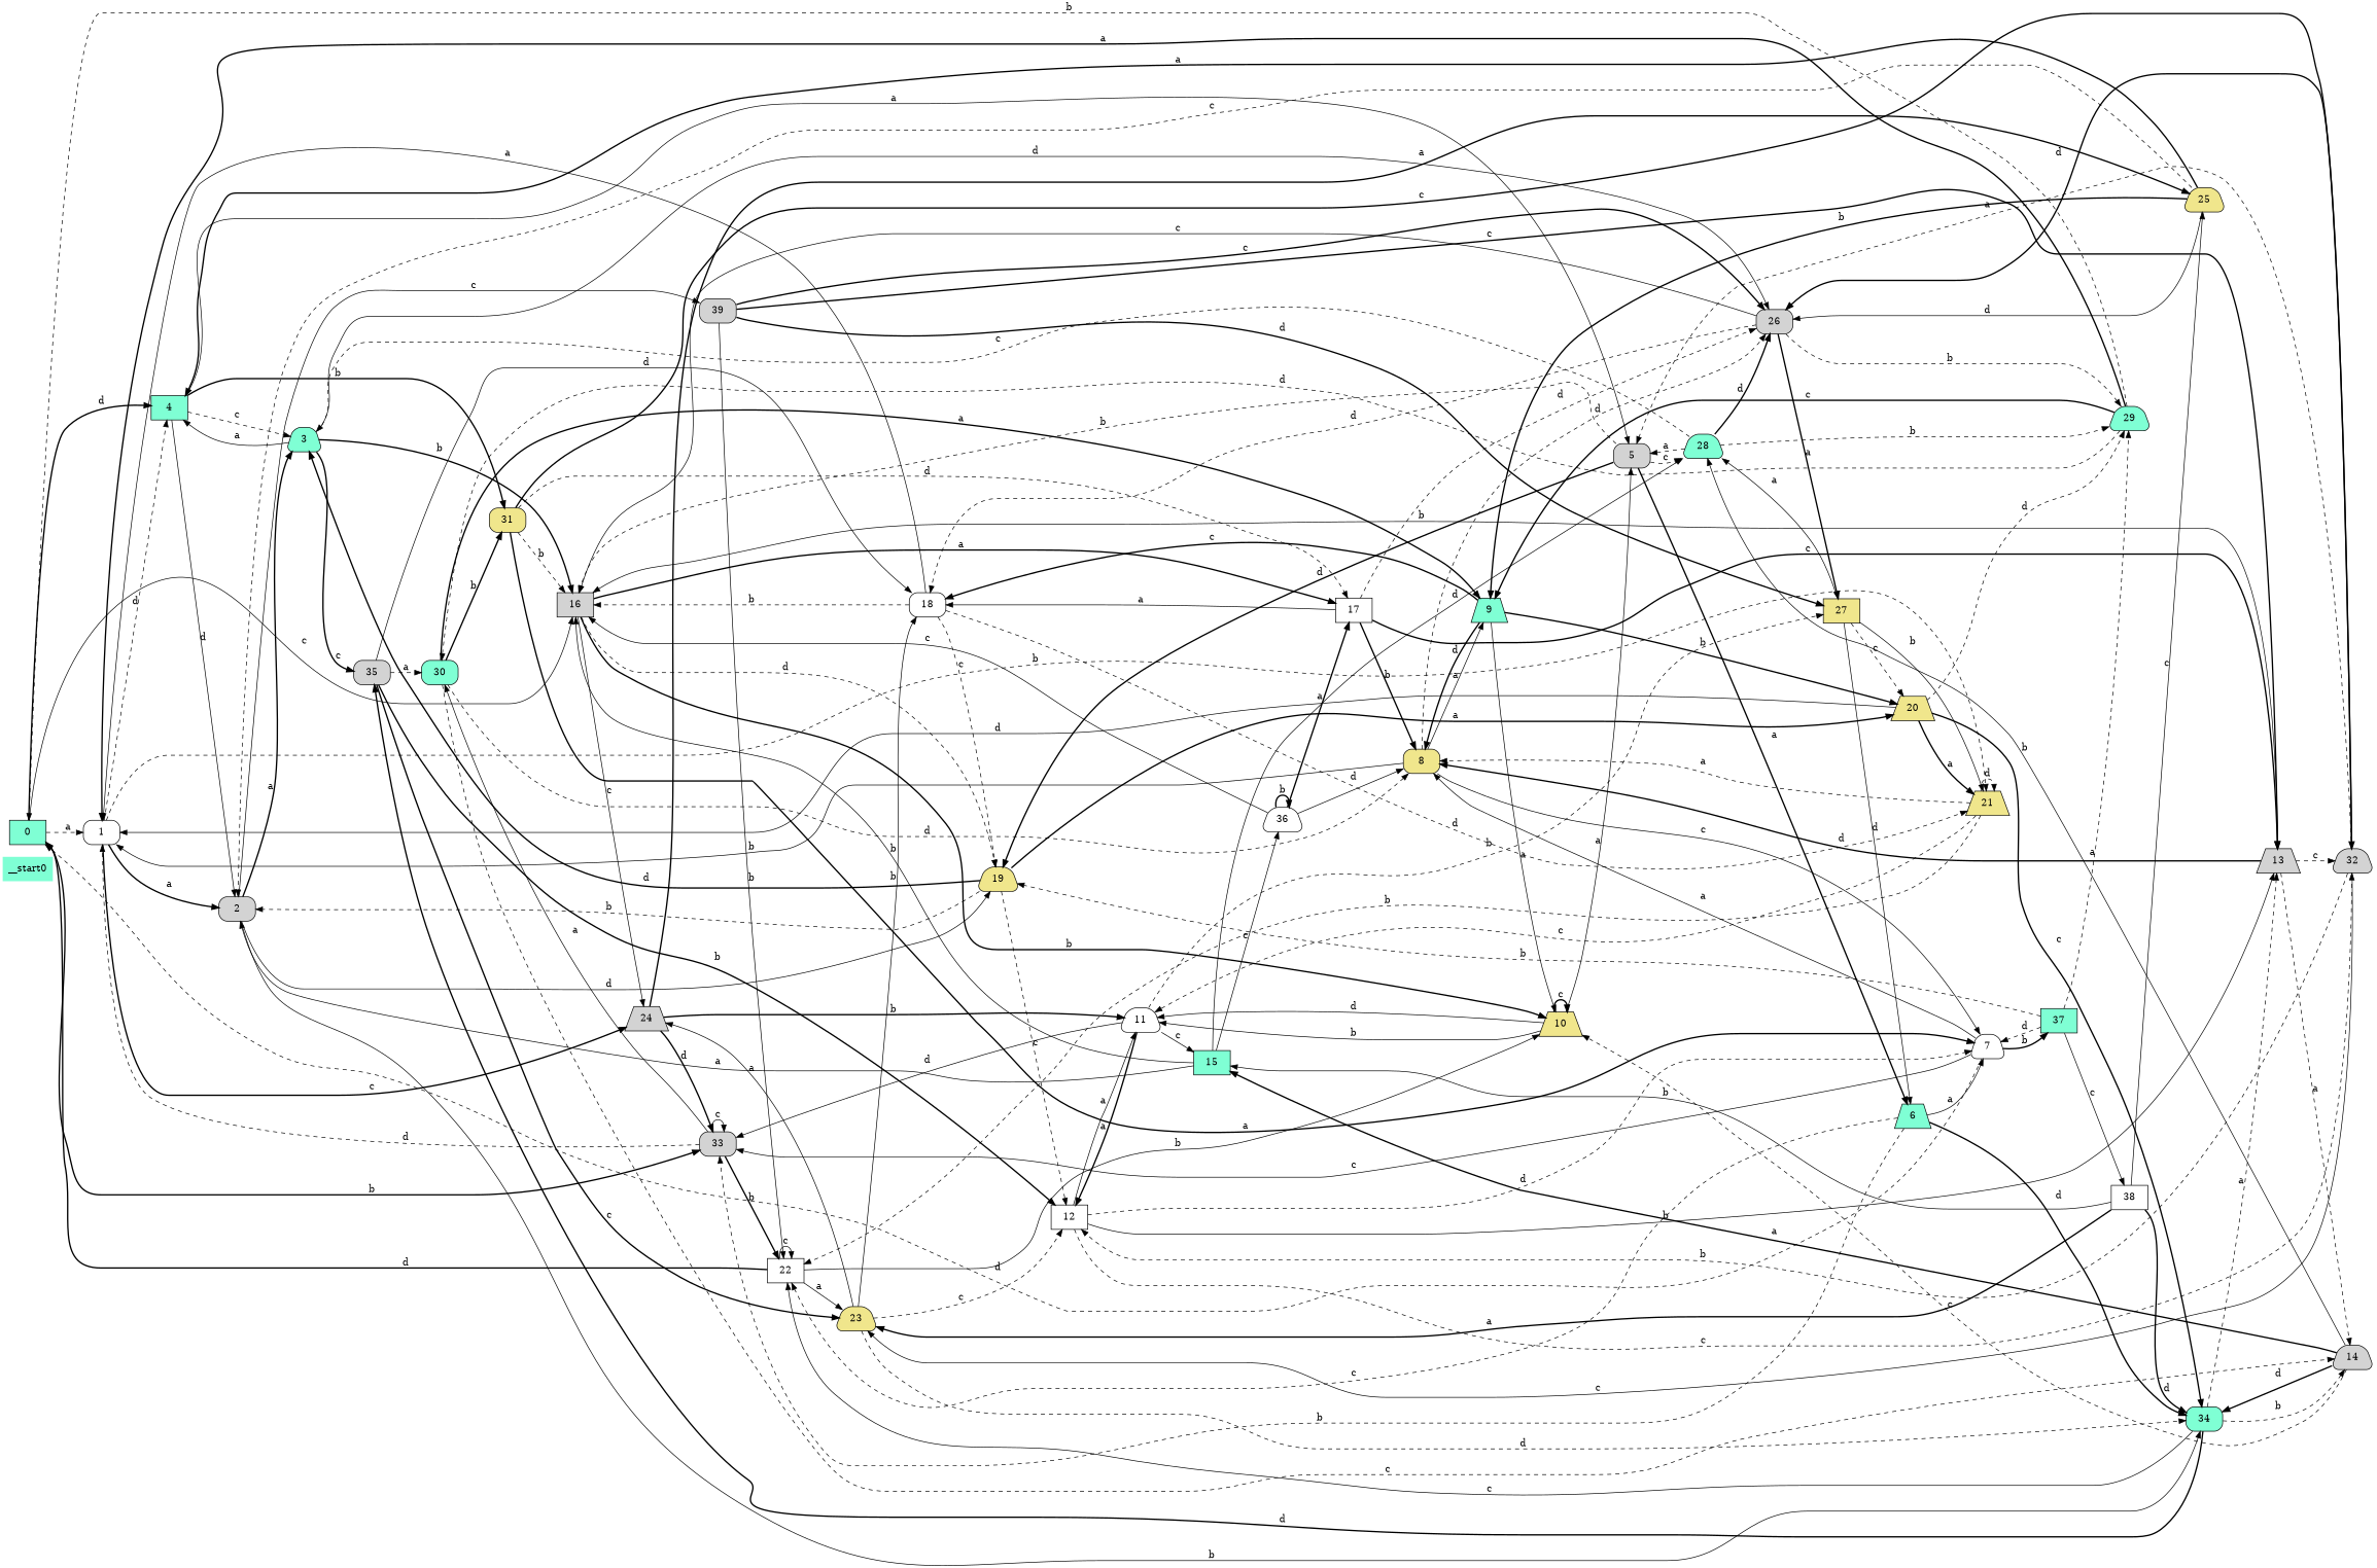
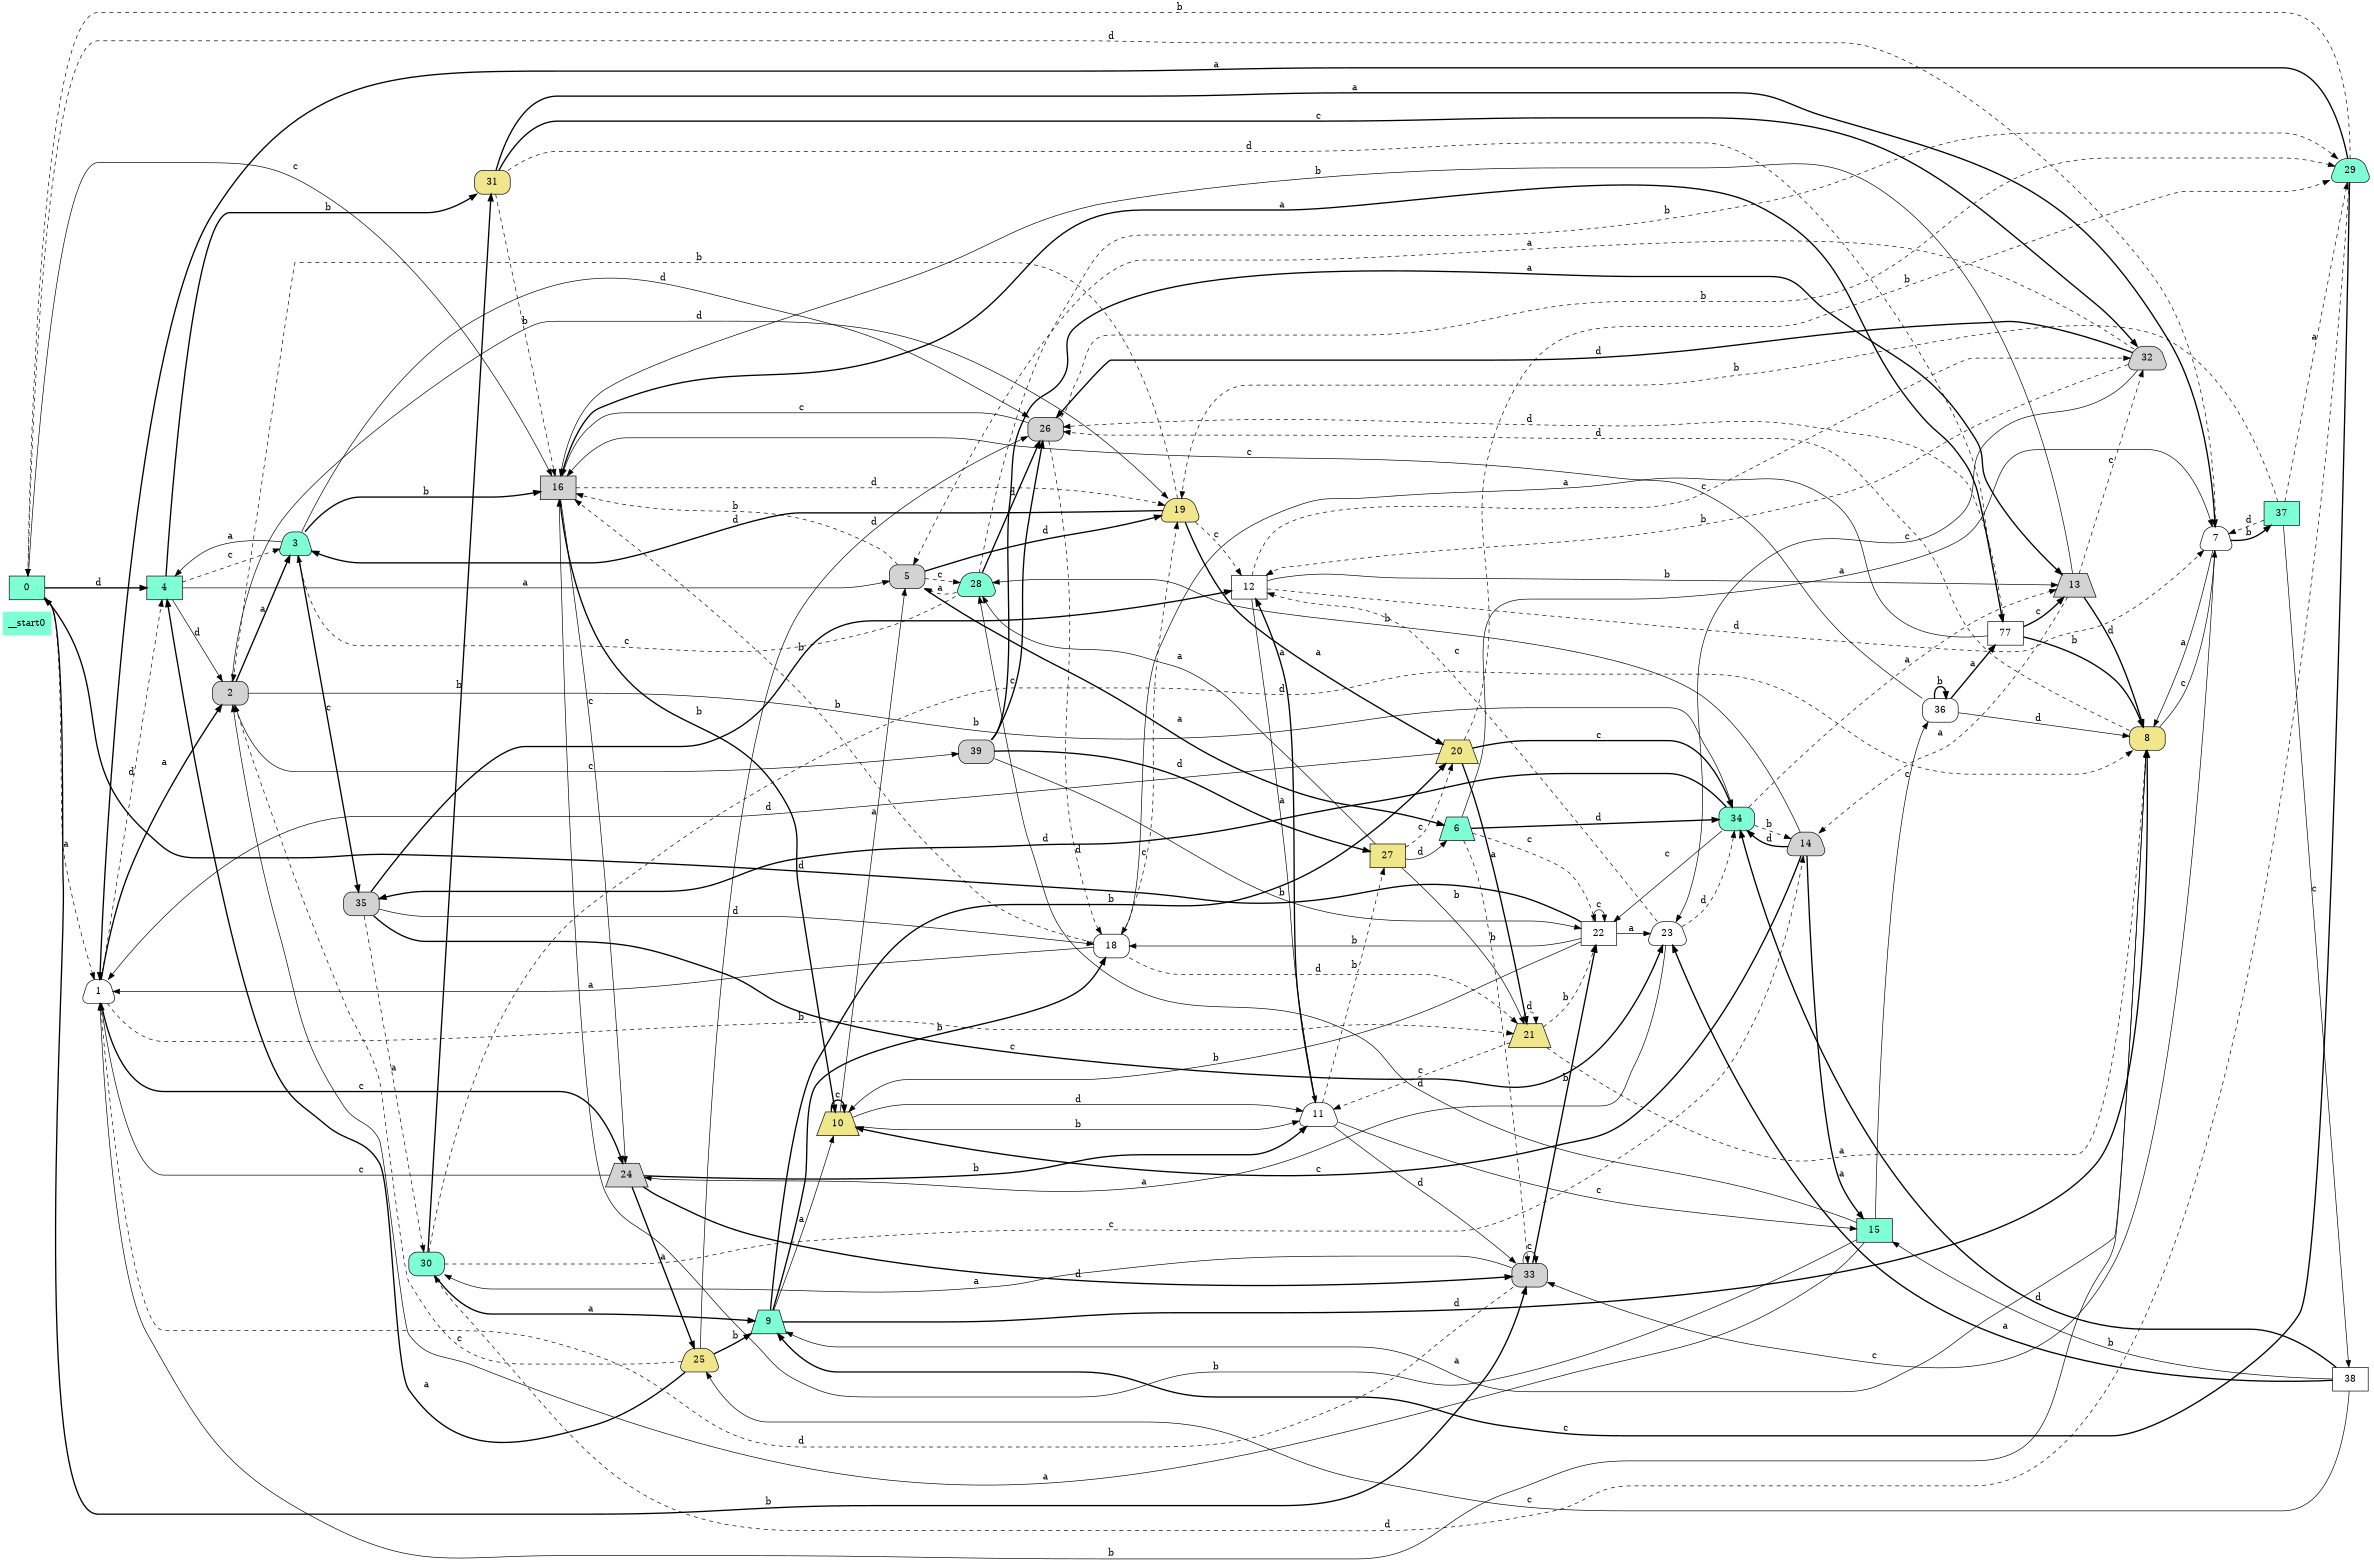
  digraph {
    rankdir=LR
    node [fillcolor=aquamarine shape=box style="rounded,filled" color=black]
    edge [style=bold]
    __start0 [shape=none style=filled color=""]
    n2 [label=0 style=filled]
-   n3 [fillcolor=white label=1]
+   n3 [fillcolor=white label=1 shape=trapezium]
    n4 [label=4 style=filled]
    n5 [fillcolor=lightgrey label=16 style=filled]
    n6 [fillcolor=lightgrey label=33]
    n7 [fillcolor=lightgrey label=2]
    n8 [fillcolor=khaki label=21 shape=trapezium style=filled]
    n9 [fillcolor=lightgrey label=24 shape=trapezium style=filled]
    n10 [label=3 shape=trapezium]
    n11 [fillcolor=lightgrey label=5]
    n12 [fillcolor=khaki label=31]
    n13 [fillcolor=khaki label=19 shape=trapezium]
    n14 [fillcolor=khaki label=10 shape=trapezium style=filled]
-   n15 [fillcolor=white label=17 style=filled]
+   n15 [fillcolor=white label=77 style=filled]
    n16 [fillcolor=white label=22 style=filled]
    n17 [label=30]
    n18 [label=34]
    n19 [fillcolor=lightgrey label=39]
    n20 [fillcolor=khaki label=8]
    n21 [fillcolor=white label=11 shape=trapezium]
    n22 [fillcolor=khaki label=25 shape=trapezium]
    n23 [fillcolor=lightgrey label=26]
    n24 [fillcolor=lightgrey label=35]
    n25 [fillcolor=khaki label=20 shape=trapezium style=filled]
    n26 [fillcolor=white label=12 style=filled]
    n27 [fillcolor=lightgrey label=13 shape=trapezium style=filled]
    n28 [fillcolor=lightgrey label=14 shape=trapezium]
    n29 [fillcolor=khaki label=27 style=filled]
    n30 [fillcolor=white label=18]
    n31 [label=29 shape=trapezium]
-   n32 [fillcolor=khaki label=23 shape=trapezium]
+   n32 [fillcolor=white label=23 shape=trapezium]
    n33 [label=6 shape=trapezium style=filled]
    n34 [label=28 shape=trapezium]
    n35 [fillcolor=white label=7 shape=trapezium]
    n36 [fillcolor=lightgrey label=32 shape=trapezium]
    n37 [label=37 style=filled]
    n38 [label=9 shape=trapezium style=filled]
    n39 [fillcolor=white label=38 style=filled]
    n40 [label=15 style=filled]
-   n41 [fillcolor=white label=36 shape=trapezium]
+   n41 [fillcolor=white label=36]
    n2 -> n3 [label=a style=dashed]
    n2 -> n4 [label=d]
    n2 -> n5 [label=c style=solid]
    n2 -> n6 [label=b]
    n3 -> n4 [label=d style=dashed]
    n3 -> n7 [label=a]
    n3 -> n8 [label=b style=dashed]
    n3 -> n9 [label=c]
    n4 -> n7 [label=d style=solid]
    n4 -> n10 [label=c style=dashed]
    n4 -> n11 [label=a style=solid]
    n4 -> n12 [label=b]
    n5 -> n9 [label=c style=solid]
    n5 -> n13 [label=d style=dashed]
    n5 -> n14 [label=b]
    n5 -> n15 [label=a]
    n6 -> n3 [label=d style=dashed]
    n6 -> n6 [label=c style=solid]
    n6 -> n16 [label=b]
    n6 -> n17 [label=a style=solid]
    n7 -> n10 [label=a]
    n7 -> n13 [label=d style=solid]
    n7 -> n18 [label=b style=solid]
    n7 -> n19 [label=c style=solid]
    n8 -> n8 [label=d style=dashed]
    n8 -> n16 [label=b style=dashed]
    n8 -> n20 [label=a style=dashed]
    n8 -> n21 [label=c style=dashed]
+   n9 -> n3 [label=c style=solid]
    n9 -> n6 [label=d]
    n9 -> n21 [label=b]
    n9 -> n22 [label=a]
    n10 -> n4 [label=a style=solid]
    n10 -> n5 [label=b]
    n10 -> n23 [label=d style=solid]
    n10 -> n24 [label=c]
    n11 -> n5 [label=b style=dashed]
    n11 -> n13 [label=d]
    n11 -> n33 [label=a]
    n11 -> n34 [label=c style=dashed]
    n12 -> n5 [label=b style=dashed]
    n12 -> n15 [label=d style=dashed]
    n12 -> n35 [label=a]
    n12 -> n36 [label=c]
    n13 -> n7 [label=b style=dashed]
    n13 -> n10 [label=d]
    n13 -> n25 [label=a]
    n13 -> n26 [label=c style=dashed]
    n14 -> n11 [label=a style=solid]
    n14 -> n14 [label=c]
    n14 -> n21 [label=b style=solid]
    n14 -> n21 [label=d style=solid]
    n15 -> n20 [label=b]
    n15 -> n23 [label=d style=dashed]
    n15 -> n27 [label=c]
    n15 -> n30 [label=a style=solid]
    n16 -> n2 [label=d]
    n16 -> n14 [label=b style=solid]
    n16 -> n16 [label=c style=solid]
    n16 -> n32 [label=a style=solid]
    n17 -> n12 [label=b]
    n17 -> n20 [label=d style=dashed]
    n17 -> n28 [label=c style=dashed]
    n17 -> n38 [label=a]
    n18 -> n16 [label=c style=solid]
    n18 -> n24 [label=d]
    n18 -> n27 [label=a style=dashed]
    n18 -> n28 [label=b style=dashed]
    n19 -> n16 [label=b style=solid]
    n19 -> n23 [label=c]
-   n19 -> n27 [label=c]
+   n19 -> n27 [label=a]
    n19 -> n29 [label=d]
    n20 -> n3 [label=b style=solid]
    n20 -> n23 [label=d style=dashed]
    n20 -> n35 [label=c style=solid]
    n20 -> n38 [label=a style=solid]
    n21 -> n6 [label=d style=solid]
    n21 -> n26 [label=a]
    n21 -> n29 [label=b style=dashed]
    n21 -> n40 [label=c style=solid]
    n22 -> n4 [label=a]
    n22 -> n7 [label=c style=dashed]
    n22 -> n23 [label=d style=solid]
    n22 -> n38 [label=b]
    n23 -> n5 [label=c style=solid]
-   n23 -> n29 [label=a]
    n23 -> n30 [label=d style=dashed]
    n23 -> n31 [label=b style=dashed]
    n24 -> n17 [label=a style=dashed]
    n24 -> n26 [label=b]
    n24 -> n30 [label=d style=solid]
    n24 -> n32 [label=c]
    n25 -> n3 [label=d style=solid]
    n25 -> n8 [label=a]
    n25 -> n18 [label=c]
-   n25 -> n31 [label=d style=dashed]
+   n25 -> n31 [label=b style=dashed]
    n26 -> n21 [label=a style=solid]
    n26 -> n27 [label=b style=solid]
    n26 -> n35 [label=d style=dashed]
    n26 -> n36 [label=c style=dashed]
    n27 -> n5 [label=b style=solid]
    n27 -> n20 [label=d]
    n27 -> n28 [label=a style=dashed]
    n27 -> n36 [label=c style=dashed]
-   n28 -> n14 [label=c style=dashed]
+   n28 -> n14 [label=c]
    n28 -> n18 [label=d]
    n28 -> n34 [label=b style=solid]
    n28 -> n40 [label=a]
    n29 -> n8 [label=b style=solid]
    n29 -> n25 [label=c style=dashed]
    n29 -> n33 [label=d style=solid]
    n29 -> n34 [label=a style=solid]
    n30 -> n3 [label=a style=solid]
    n30 -> n5 [label=b style=dashed]
    n30 -> n8 [label=d style=dashed]
    n30 -> n13 [label=c style=dashed]
    n31 -> n2 [label=b style=dashed]
    n31 -> n3 [label=a]
    n31 -> n17 [label=d style=dashed]
    n31 -> n38 [label=c]
    n32 -> n9 [label=a style=solid]
    n32 -> n18 [label=d style=dashed]
    n32 -> n26 [label=c style=dashed]
-   n32 -> n30 [label=b style=solid]
+   n16 -> n30 [label=b style=solid]
    n33 -> n6 [label=b style=dashed]
    n33 -> n16 [label=c style=dashed]
    n33 -> n18 [label=d]
    n33 -> n35 [label=a style=solid]
    n34 -> n10 [label=c style=dashed]
    n34 -> n11 [label=a style=dashed]
    n34 -> n23 [label=d]
    n34 -> n31 [label=b style=dashed]
    n35 -> n2 [label=d style=dashed]
    n35 -> n6 [label=c style=solid]
    n35 -> n20 [label=a style=solid]
    n35 -> n37 [label=b]
    n36 -> n11 [label=a style=dashed]
    n36 -> n23 [label=d]
    n36 -> n26 [label=b style=dashed]
    n36 -> n32 [label=c style=solid]
    n37 -> n13 [label=b style=dashed]
    n37 -> n31 [label=a style=dashed]
    n37 -> n35 [label=d style=dashed]
    n37 -> n39 [label=c style=solid]
    n38 -> n14 [label=a style=solid]
    n38 -> n20 [label=d]
    n38 -> n25 [label=b]
-   n38 -> n30 [label=c]
+   n38 -> n30 [label=b]
    n39 -> n18 [label=d]
    n39 -> n22 [label=c style=solid]
    n39 -> n32 [label=a]
    n39 -> n40 [label=b style=solid]
    n40 -> n5 [label=b style=solid]
    n40 -> n7 [label=a style=solid]
    n40 -> n34 [label=d style=solid]
    n40 -> n41 [label=c style=solid]
    n41 -> n5 [label=c style=solid]
    n41 -> n15 [label=a]
    n41 -> n20 [label=d style=solid]
    n41 -> n41 [label=b]
  }
